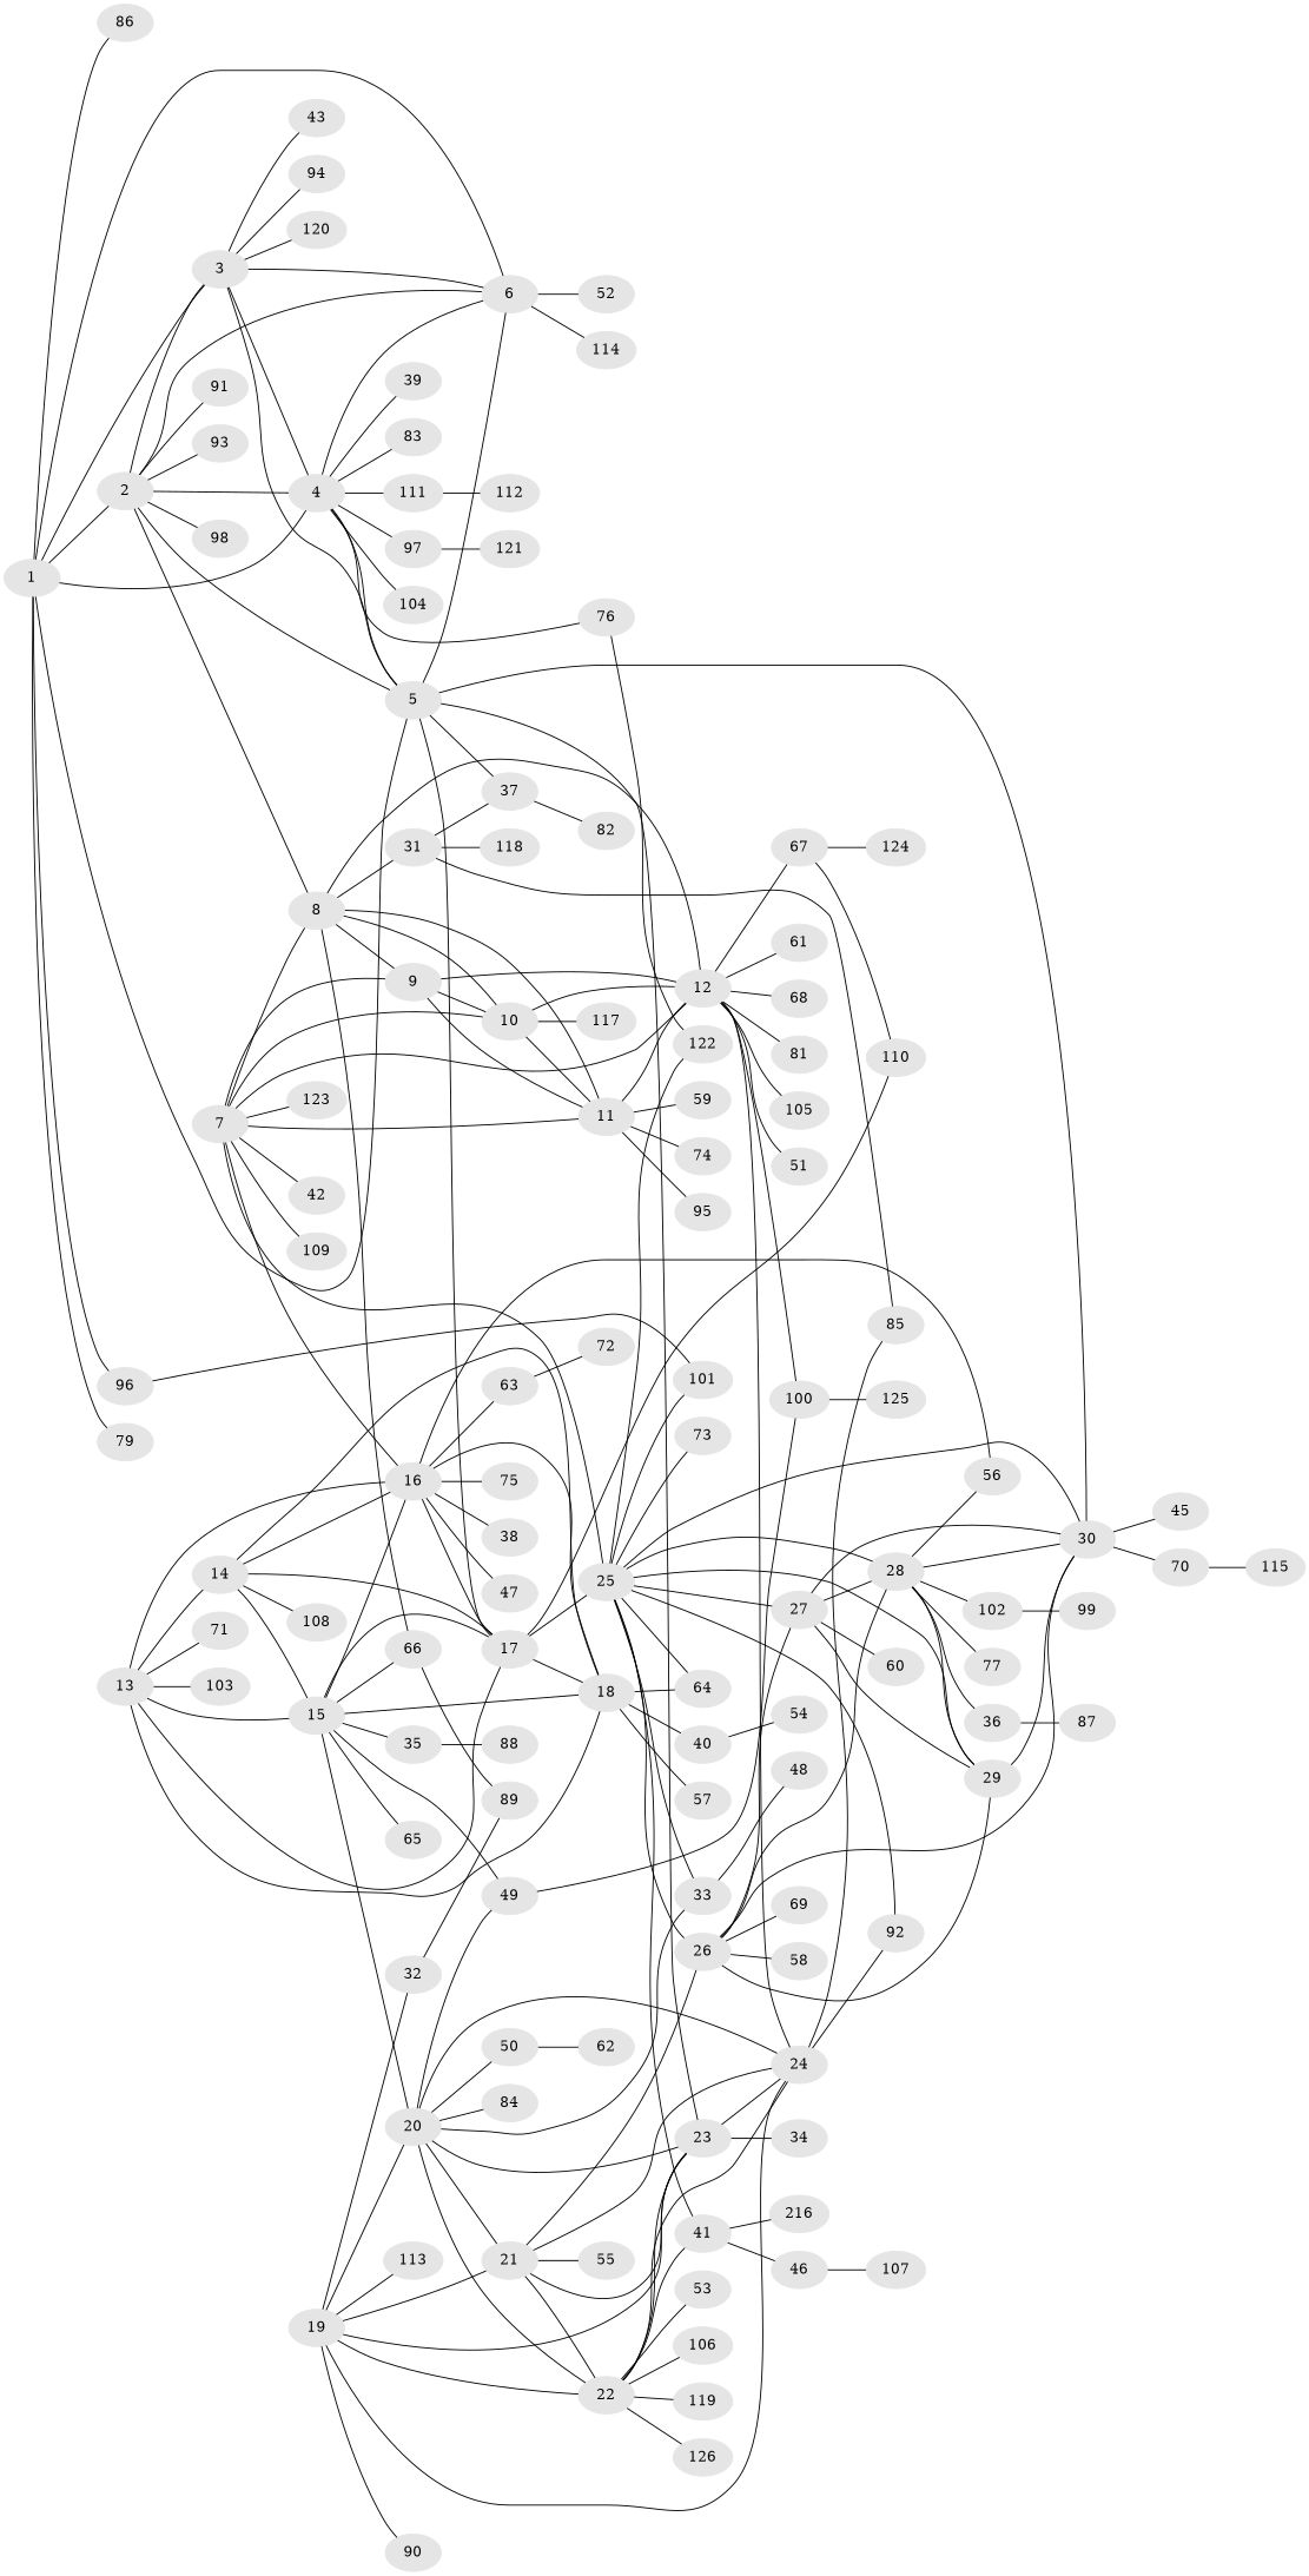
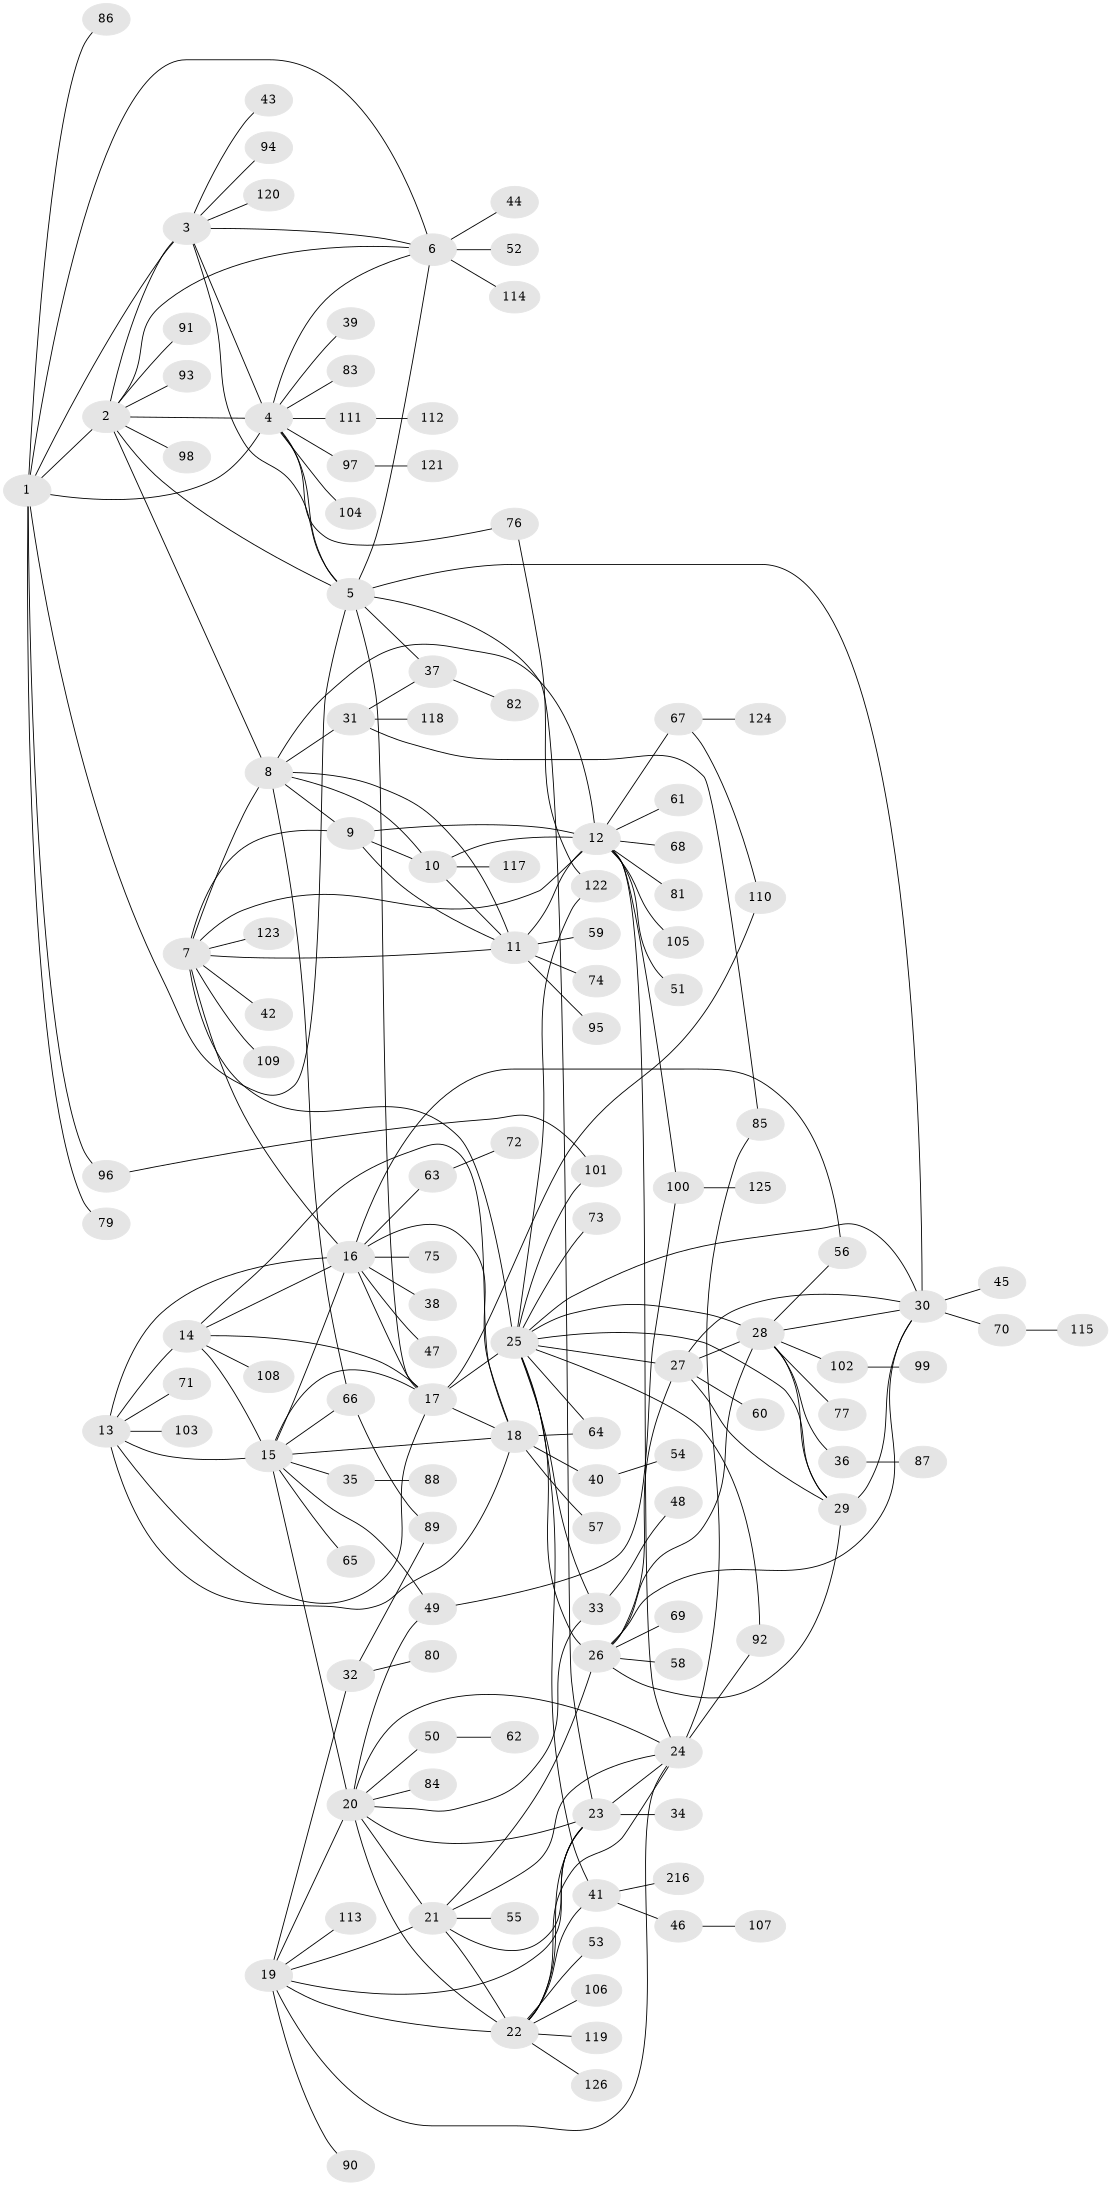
  graph {
    rankdir=LR
    node [color=gray90 style=filled]
    1
    2
    3
    4
    5
    6
    79
    86
    96
    8
    91
    93
    98
    43
    94
    120
    39
    76
    83
    97
    104
    111
    17
    23
    30
    37
+   44
    52
    114
    101
    9
    10
    11
    12
    31
    66
    122
    121
    112
    25
    18
    110
    24
    34
    45
    70
    82
    7
    16
    42
    109
    123
    117
    59
    74
    95
    51
    61
    67
    68
    81
    100
    105
    38
    47
    56
    63
    75
    64
    33
    26
    41
    92
    27
    28
    29
    73
    85
    118
    89
    124
    125
    13
    14
    15
    71
    103
    108
    20
    35
    49
    65
    40
    57
    21
    22
    50
    84
    88
    72
    54
    19
    32
    90
    113
    55
    53
    106
    119
    126
+   80
    48
    62
    58
    69
    46
    n117 [label=216]
    60
    36
    77
    102
    87
    99
    115
    107
    1 -- 2
    1 -- 3
    1 -- 4
    1 -- 5
    1 -- 6
    1 -- 79
    1 -- 86
    1 -- 96
    2 -- 3
    2 -- 4
    2 -- 5
    2 -- 6
    2 -- 8
    2 -- 91
    2 -- 93
    2 -- 98
    3 -- 4
    3 -- 5
    3 -- 6
    3 -- 43
    3 -- 94
    3 -- 120
    4 -- 5
    4 -- 6
    4 -- 39
    4 -- 76
    4 -- 83
    4 -- 97
    4 -- 104
    4 -- 111
    5 -- 6
    5 -- 17
    5 -- 23
    5 -- 30
    5 -- 37
+   6 -- 44
    6 -- 52
    6 -- 114
    96 -- 101
    8 -- 9
    8 -- 10
    8 -- 11
    8 -- 12
    8 -- 31
    8 -- 66
    76 -- 122
    97 -- 121
    111 -- 112
    17 -- 25
    17 -- 18
    17 -- 110
    23 -- 24
    23 -- 34
    30 -- 45
    30 -- 70
    37 -- 82
    9 -- 10
    9 -- 11
    9 -- 12
    10 -- 11
    10 -- 12
    10 -- 117
    11 -- 12
    11 -- 59
    11 -- 74
    11 -- 95
    12 -- 24
    12 -- 51
    12 -- 61
    12 -- 67
    12 -- 68
    12 -- 81
    12 -- 100
    12 -- 105
    31 -- 37
    31 -- 85
    31 -- 118
    66 -- 89
    25 -- 30
    25 -- 101
    25 -- 122
    25 -- 64
    25 -- 33
    25 -- 26
    25 -- 41
    25 -- 92
    25 -- 27
    25 -- 28
    25 -- 29
    25 -- 73
    18 -- 64
    18 -- 40
    18 -- 57
    24 -- 92
    24 -- 85
    70 -- 115
    7 -- 8
    7 -- 9
-   7 -- 10
    7 -- 11
    7 -- 12
    7 -- 25
    7 -- 16
    7 -- 42
    7 -- 109
    7 -- 123
    16 -- 17
    16 -- 18
    16 -- 38
    16 -- 47
    16 -- 56
    16 -- 63
    16 -- 75
    67 -- 110
    67 -- 124
    100 -- 125
    63 -- 72
    33 -- 48
    26 -- 30
    26 -- 27
    26 -- 28
    26 -- 29
    26 -- 58
    26 -- 69
    41 -- 46
    41 -- n117
    27 -- 30
    27 -- 28
    27 -- 29
    27 -- 60
    28 -- 30
    28 -- 56
    28 -- 29
    28 -- 36
    28 -- 77
    28 -- 102
    29 -- 30
    13 -- 17
    13 -- 18
    13 -- 16
    13 -- 14
    13 -- 15
    13 -- 71
    13 -- 103
    14 -- 17
    14 -- 18
    14 -- 16
    14 -- 15
    14 -- 108
    15 -- 17
    15 -- 66
    15 -- 18
    15 -- 16
    15 -- 20
    15 -- 35
    15 -- 49
    15 -- 65
    20 -- 23
    20 -- 24
    20 -- 33
    20 -- 49
    20 -- 21
    20 -- 22
    20 -- 50
    20 -- 84
    35 -- 88
    49 -- 100
    40 -- 54
    21 -- 23
    21 -- 24
    21 -- 26
    21 -- 22
    21 -- 55
    22 -- 23
    22 -- 24
    22 -- 41
    22 -- 53
    22 -- 106
    22 -- 119
    22 -- 126
    50 -- 62
    19 -- 23
    19 -- 24
    19 -- 20
    19 -- 21
    19 -- 22
    19 -- 32
    19 -- 90
    19 -- 113
    32 -- 89
+   32 -- 80
    46 -- 107
    36 -- 87
    102 -- 99
  }
